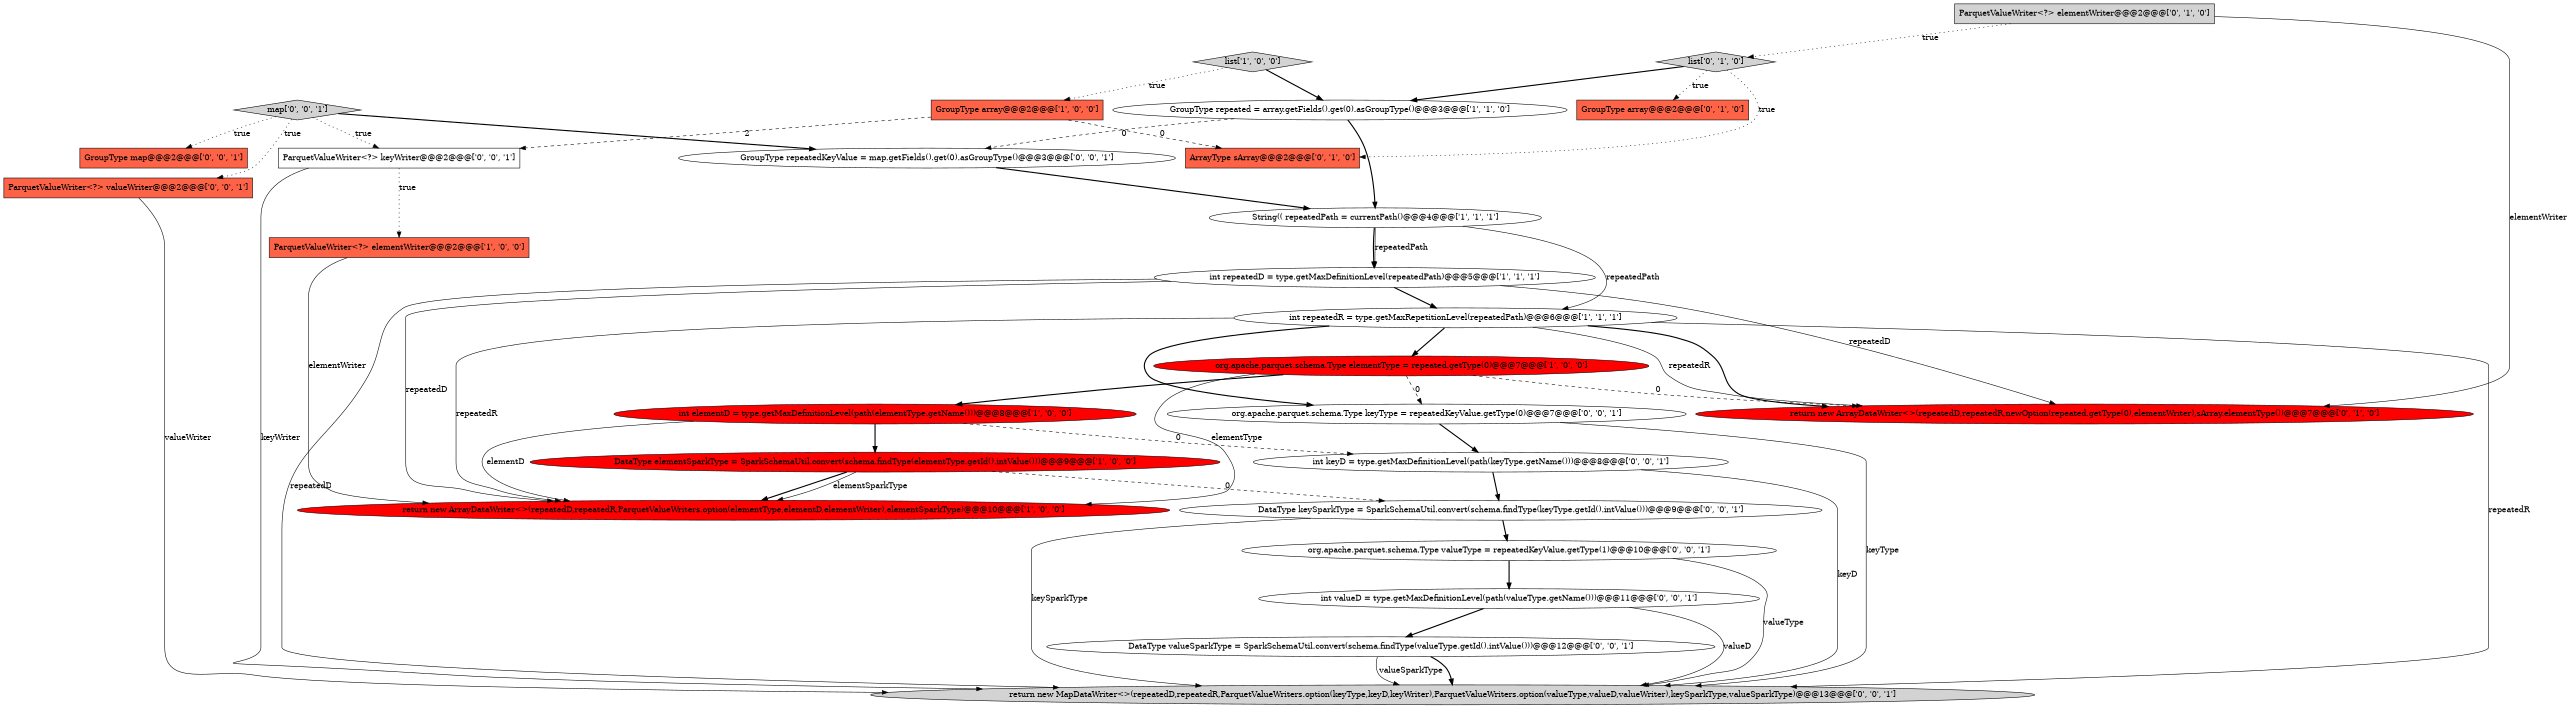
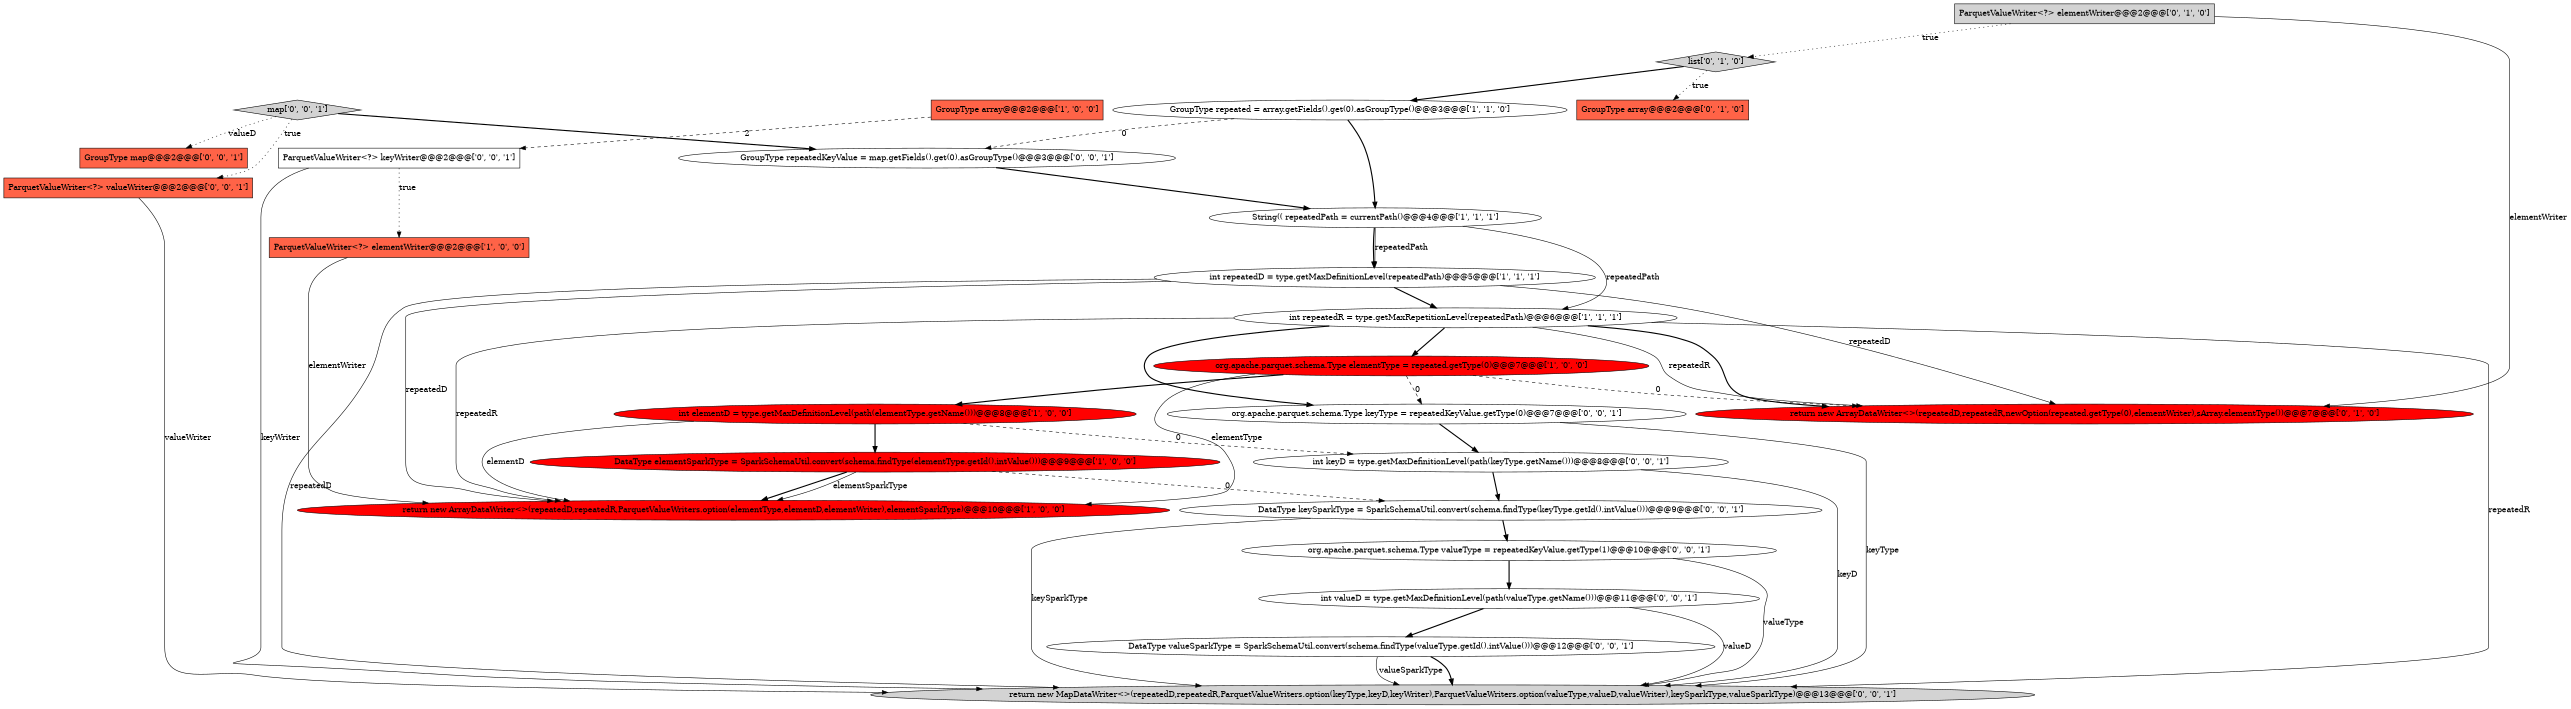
  digraph {
    node [fillcolor=white shape=ellipse style=filled]
    edge [style=solid]
    n1 [fillcolor=tomato label="ParquetValueWriter<?> valueWriter@@@2@@@['0', '0', '1']" shape=box]
    n2 [fillcolor=lightgray label="return new MapDataWriter<>(repeatedD,repeatedR,ParquetValueWriters.option(keyType,keyD,keyWriter),ParquetValueWriters.option(valueType,valueD,valueWriter),keySparkType,valueSparkType)@@@13@@@['0', '0', '1']"]
    n3 [fillcolor=tomato label="GroupType array@@@2@@@['1', '0', '0']" shape=box]
-   n4 [fillcolor=tomato label="ArrayType sArray@@@2@@@['0', '1', '0']" shape=box]
    n5 [label="ParquetValueWriter<?> keyWriter@@@2@@@['0', '0', '1']" shape=box]
    n6 [fillcolor=tomato label="ParquetValueWriter<?> elementWriter@@@2@@@['1', '0', '0']" shape=box]
    n7 [label="int repeatedD = type.getMaxDefinitionLevel(repeatedPath)@@@5@@@['1', '1', '1']"]
    n8 [fillcolor=red label="return new ArrayDataWriter<>(repeatedD,repeatedR,newOption(repeated.getType(0),elementWriter),sArray.elementType())@@@7@@@['0', '1', '0']"]
    n9 [label="int repeatedR = type.getMaxRepetitionLevel(repeatedPath)@@@6@@@['1', '1', '1']"]
    n10 [fillcolor=red label="return new ArrayDataWriter<>(repeatedD,repeatedR,ParquetValueWriters.option(elementType,elementD,elementWriter),elementSparkType)@@@10@@@['1', '0', '0']"]
    n11 [label="org.apache.parquet.schema.Type keyType = repeatedKeyValue.getType(0)@@@7@@@['0', '0', '1']"]
    n12 [fillcolor=red label="org.apache.parquet.schema.Type elementType = repeated.getType(0)@@@7@@@['1', '0', '0']"]
    n13 [label="GroupType repeated = array.getFields().get(0).asGroupType()@@@3@@@['1', '1', '0']"]
    n14 [label="String(( repeatedPath = currentPath()@@@4@@@['1', '1', '1']"]
    n15 [label="GroupType repeatedKeyValue = map.getFields().get(0).asGroupType()@@@3@@@['0', '0', '1']"]
    n16 [label="org.apache.parquet.schema.Type valueType = repeatedKeyValue.getType(1)@@@10@@@['0', '0', '1']"]
    n17 [label="int valueD = type.getMaxDefinitionLevel(path(valueType.getName()))@@@11@@@['0', '0', '1']"]
    n18 [label="DataType valueSparkType = SparkSchemaUtil.convert(schema.findType(valueType.getId().intValue()))@@@12@@@['0', '0', '1']"]
    n19 [label="int keyD = type.getMaxDefinitionLevel(path(keyType.getName()))@@@8@@@['0', '0', '1']"]
    n20 [label="DataType keySparkType = SparkSchemaUtil.convert(schema.findType(keyType.getId().intValue()))@@@9@@@['0', '0', '1']"]
    n21 [fillcolor=red label="int elementD = type.getMaxDefinitionLevel(path(elementType.getName()))@@@8@@@['1', '0', '0']"]
    n22 [fillcolor=red label="DataType elementSparkType = SparkSchemaUtil.convert(schema.findType(elementType.getId().intValue()))@@@9@@@['1', '0', '0']"]
    n23 [fillcolor=lightgray label="map['0', '0', '1']" shape=diamond]
    n24 [fillcolor=tomato label="GroupType map@@@2@@@['0', '0', '1']" shape=box]
-   n25 [fillcolor=lightgray label="list['1', '0', '0']" shape=diamond]
    n26 [fillcolor=lightgray label="ParquetValueWriter<?> elementWriter@@@2@@@['0', '1', '0']" shape=box]
    n27 [fillcolor=lightgray label="list['0', '1', '0']" shape=diamond]
    n28 [fillcolor=tomato label="GroupType array@@@2@@@['0', '1', '0']" shape=box]
    n1 -> n2 [label=valueWriter]
-   n3 -> n4 [label=0 style=dashed]
    n3 -> n5 [label=2 style=dashed]
    n5 -> n2 [label=keyWriter]
    n5 -> n6 [label=true style=dotted]
    n6 -> n10 [label=elementWriter]
    n7 -> n2 [label=repeatedD]
    n7 -> n8 [label=repeatedD]
    n7 -> n9 [style=bold]
    n7 -> n10 [label=repeatedD]
    n9 -> n2 [label=repeatedR]
    n9 -> n8 [style=bold]
    n9 -> n8 [label=repeatedR]
    n9 -> n10 [label=repeatedR]
    n9 -> n11 [style=bold]
    n9 -> n12 [style=bold]
    n11 -> n2 [label=keyType]
    n11 -> n19 [style=bold]
    n12 -> n8 [label=0 style=dashed]
    n12 -> n10 [label=elementType]
    n12 -> n11 [label=0 style=dashed]
    n12 -> n21 [style=bold]
    n13 -> n14 [style=bold]
    n13 -> n15 [label=0 style=dashed]
    n14 -> n7 [style=bold]
    n14 -> n7 [label=repeatedPath]
    n14 -> n9 [label=repeatedPath]
    n15 -> n14 [style=bold]
    n16 -> n2 [label=valueType]
    n16 -> n17 [style=bold]
    n17 -> n2 [label=valueD]
    n17 -> n18 [style=bold]
    n18 -> n2 [style=bold]
    n18 -> n2 [label=valueSparkType]
    n19 -> n2 [label=keyD]
    n19 -> n20 [style=bold]
    n20 -> n2 [label=keySparkType]
    n20 -> n16 [style=bold]
    n21 -> n10 [label=elementD]
    n21 -> n19 [label=0 style=dashed]
    n21 -> n22 [style=bold]
    n22 -> n10 [style=bold]
    n22 -> n10 [label=elementSparkType]
    n22 -> n20 [label=0 style=dashed]
    n23 -> n1 [label=true style=dotted]
-   n23 -> n5 [label=true style=dotted]
    n23 -> n15 [style=bold]
-   n23 -> n24 [label=true style=dotted]
-   n25 -> n3 [label=true style=dotted]
-   n25 -> n13 [style=bold]
+   n23 -> n24 [label=valueD style=dotted]
    n26 -> n8 [label=elementWriter]
    n26 -> n27 [label=true style=dotted]
-   n27 -> n4 [label=true style=dotted]
    n27 -> n13 [style=bold]
    n27 -> n28 [label=true style=dotted]
  }
